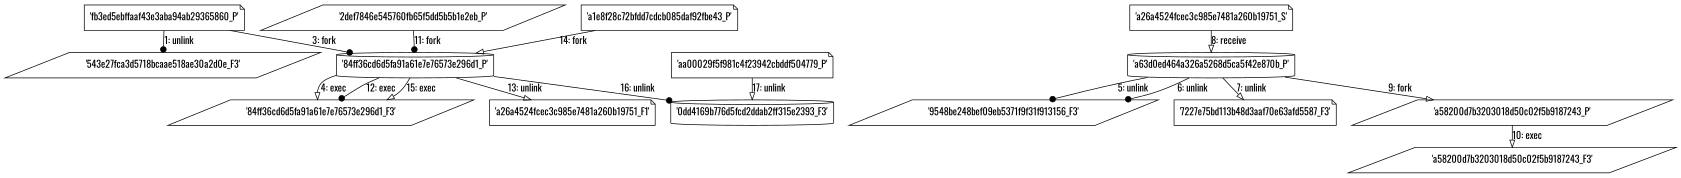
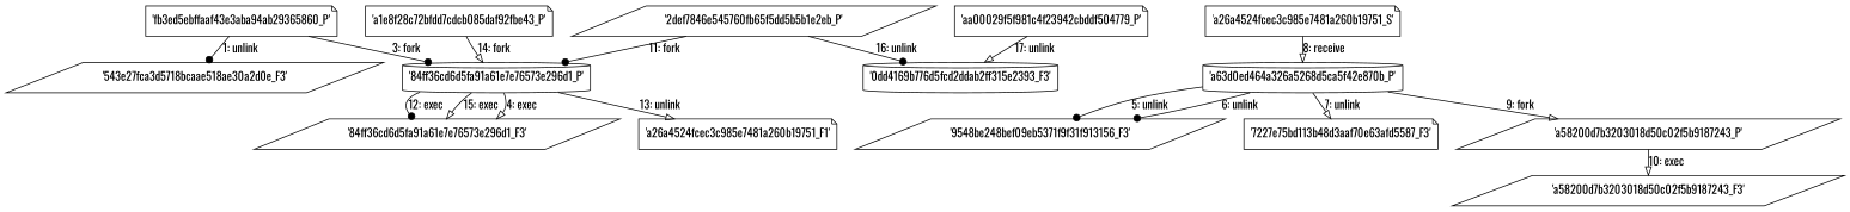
  digraph {
    engine=neato
    fixedsize=false
    fontname=Oswald
    fontsize=10
    nodesep=0.3
    rankdir=TB
    ranksep=0
    splines=true
    node [fontname=Oswald node_type=Process shape=parallelogram]
    edge [arrowhead=onormal fontname=Oswald]
    "'543e27fca3d5718bcaae518ae30a2d0e_F3'" [node_type=file]
    "'fb3ed5ebffaaf43e3aba94ab29365860_P'" [shape=note]
    "'84ff36cd6d5fa91a61e7e76573e296d1_P'" [shape=cylinder]
    "'9548be248bef09eb5371f9f31f913156_F3'" [node_type=file]
    "'84ff36cd6d5fa91a61e7e76573e296d1_F3'" [node_type=File]
    "'a26a4524fcec3c985e7481a260b19751_F1'" [node_type=file shape=note]
    "'0dd4169b776d5fcd2ddab2ff315e2393_F3'" [node_type=file shape=cylinder]
    "'a63d0ed464a326a5268d5ca5f42e870b_P'" [shape=cylinder]
    "'7227e75bd113b48d3aaf70e63afd5587_F3'" [node_type=file shape=note]
    "'a58200d7b3203018d50c02f5b9187243_P'"
    "'a58200d7b3203018d50c02f5b9187243_F3'" [node_type=File]
    "'a26a4524fcec3c985e7481a260b19751_S'" [node_type=Socket shape=note]
    "'2def7846e545760fb65f5dd5b5b1e2eb_P'"
    "'a1e8f28c72bfdd7cdcb085daf92fbe43_P'" [shape=note]
    "'aa00029f5f981c4f23942cbddf504779_P'" [shape=note]
    "'fb3ed5ebffaaf43e3aba94ab29365860_P'" -> "'543e27fca3d5718bcaae518ae30a2d0e_F3'" [arrowhead=dot label="1: unlink"]
    "'fb3ed5ebffaaf43e3aba94ab29365860_P'" -> "'84ff36cd6d5fa91a61e7e76573e296d1_P'" [arrowhead=dot label="3: fork"]
    "'84ff36cd6d5fa91a61e7e76573e296d1_P'" -> "'84ff36cd6d5fa91a61e7e76573e296d1_F3'" [label="4: exec"]
    "'84ff36cd6d5fa91a61e7e76573e296d1_P'" -> "'84ff36cd6d5fa91a61e7e76573e296d1_F3'" [arrowhead=dot label="12: exec"]
    "'84ff36cd6d5fa91a61e7e76573e296d1_P'" -> "'84ff36cd6d5fa91a61e7e76573e296d1_F3'" [label="15: exec"]
    "'84ff36cd6d5fa91a61e7e76573e296d1_P'" -> "'a26a4524fcec3c985e7481a260b19751_F1'" [label="13: unlink"]
-   "'84ff36cd6d5fa91a61e7e76573e296d1_P'" -> "'0dd4169b776d5fcd2ddab2ff315e2393_F3'" [arrowhead=dot label="16: unlink"]
+   "'2def7846e545760fb65f5dd5b5b1e2eb_P'" -> "'0dd4169b776d5fcd2ddab2ff315e2393_F3'" [arrowhead=dot label="16: unlink"]
    "'a63d0ed464a326a5268d5ca5f42e870b_P'" -> "'9548be248bef09eb5371f9f31f913156_F3'" [arrowhead=dot label="5: unlink"]
    "'a63d0ed464a326a5268d5ca5f42e870b_P'" -> "'9548be248bef09eb5371f9f31f913156_F3'" [arrowhead=dot label="6: unlink"]
    "'a63d0ed464a326a5268d5ca5f42e870b_P'" -> "'7227e75bd113b48d3aaf70e63afd5587_F3'" [label="7: unlink"]
    "'a63d0ed464a326a5268d5ca5f42e870b_P'" -> "'a58200d7b3203018d50c02f5b9187243_P'" [label="9: fork"]
    "'a58200d7b3203018d50c02f5b9187243_P'" -> "'a58200d7b3203018d50c02f5b9187243_F3'" [label="10: exec"]
    "'a26a4524fcec3c985e7481a260b19751_S'" -> "'a63d0ed464a326a5268d5ca5f42e870b_P'" [label="8: receive"]
    "'2def7846e545760fb65f5dd5b5b1e2eb_P'" -> "'84ff36cd6d5fa91a61e7e76573e296d1_P'" [arrowhead=dot label="11: fork"]
    "'a1e8f28c72bfdd7cdcb085daf92fbe43_P'" -> "'84ff36cd6d5fa91a61e7e76573e296d1_P'" [label="14: fork"]
    "'aa00029f5f981c4f23942cbddf504779_P'" -> "'0dd4169b776d5fcd2ddab2ff315e2393_F3'" [label="17: unlink"]
  }
